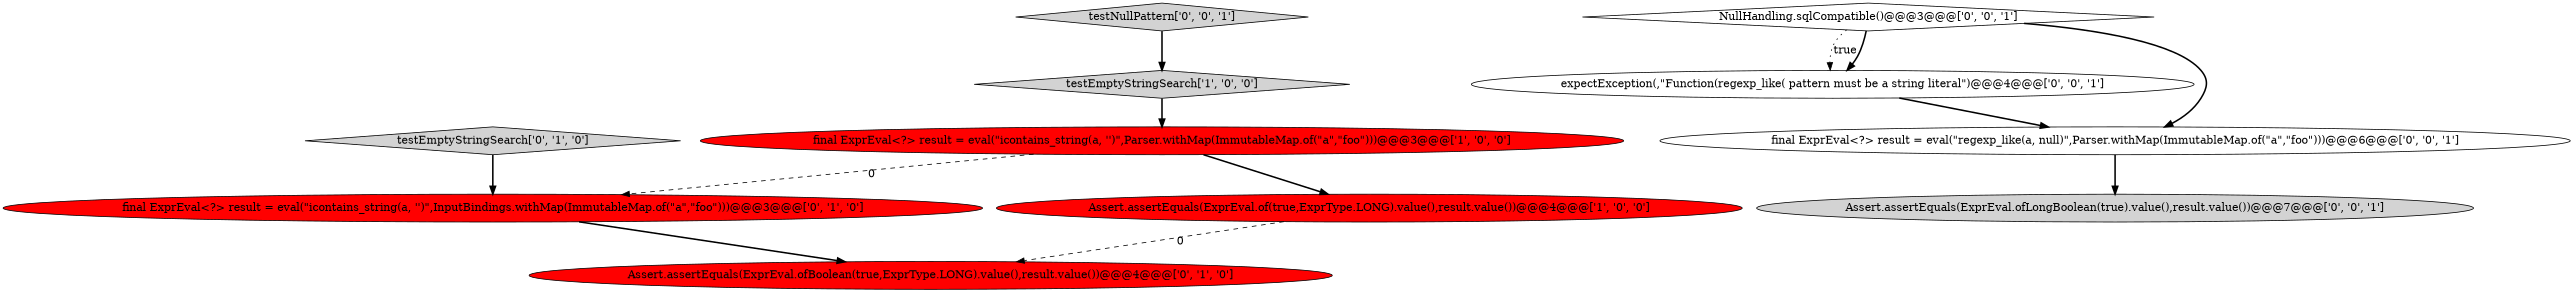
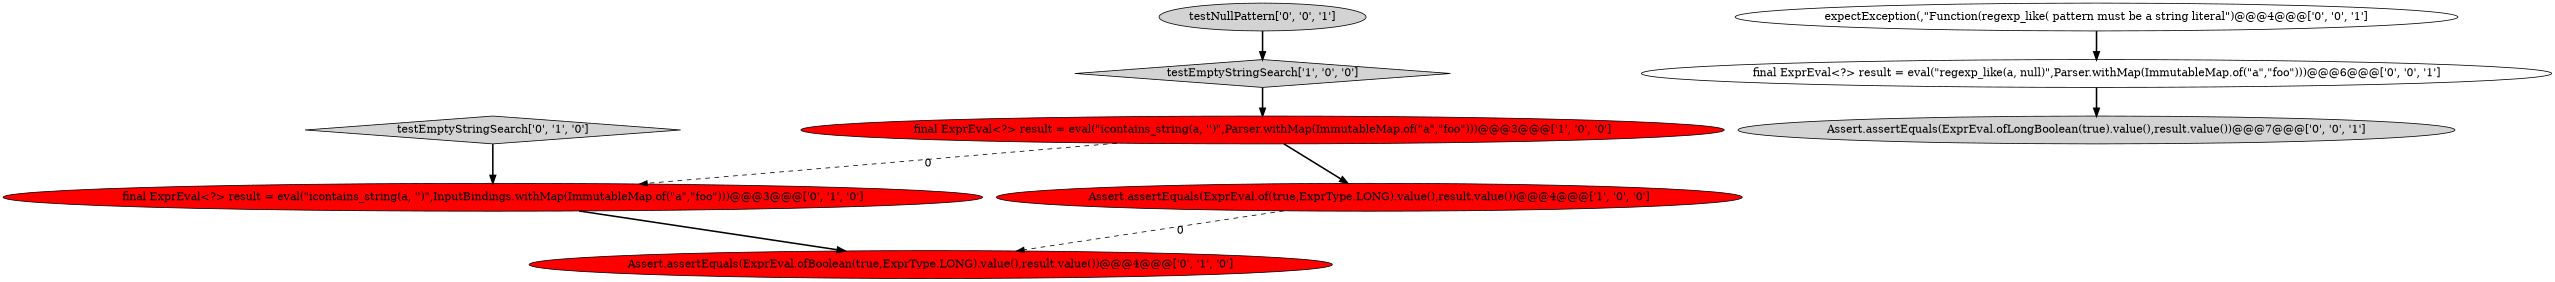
  digraph {
    node [fillcolor=red shape=ellipse style=filled]
    edge [style=bold]
    n1 [label="Assert.assertEquals(ExprEval.of(true,ExprType.LONG).value(),result.value())@@@4@@@['1', '0', '0']"]
    n2 [label="Assert.assertEquals(ExprEval.ofBoolean(true,ExprType.LONG).value(),result.value())@@@4@@@['0', '1', '0']"]
-   n3 [fillcolor=white label="NullHandling.sqlCompatible()@@@3@@@['0', '0', '1']" shape=diamond]
    n4 [fillcolor=white label="expectException(,\"Function(regexp_like( pattern must be a string literal\")@@@4@@@['0', '0', '1']"]
    n5 [fillcolor=white label="final ExprEval<?> result = eval(\"regexp_like(a, null)\",Parser.withMap(ImmutableMap.of(\"a\",\"foo\")))@@@6@@@['0', '0', '1']"]
    n6 [fillcolor=lightgray label="Assert.assertEquals(ExprEval.ofLongBoolean(true).value(),result.value())@@@7@@@['0', '0', '1']"]
-   n7 [fillcolor=lightgray label="testNullPattern['0', '0', '1']" shape=diamond]
+   n7 [fillcolor=lightgray label="testNullPattern['0', '0', '1']"]
    n8 [fillcolor=lightgray label="testEmptyStringSearch['1', '0', '0']" shape=diamond]
    n9 [label="final ExprEval<?> result = eval(\"icontains_string(a, '')\",InputBindings.withMap(ImmutableMap.of(\"a\",\"foo\")))@@@3@@@['0', '1', '0']"]
    n10 [fillcolor=lightgray label="testEmptyStringSearch['0', '1', '0']" shape=diamond]
    n11 [label="final ExprEval<?> result = eval(\"icontains_string(a, '')\",Parser.withMap(ImmutableMap.of(\"a\",\"foo\")))@@@3@@@['1', '0', '0']"]
    n1 -> n2 [label=0 style=dashed]
-   n3 -> n4 [label=true style=dotted]
-   n3 -> n4
-   n3 -> n5
    n4 -> n5
    n5 -> n6
    n7 -> n8
    n8 -> n11
    n9 -> n2
    n10 -> n9
    n11 -> n1
    n11 -> n9 [label=0 style=dashed]
  }
